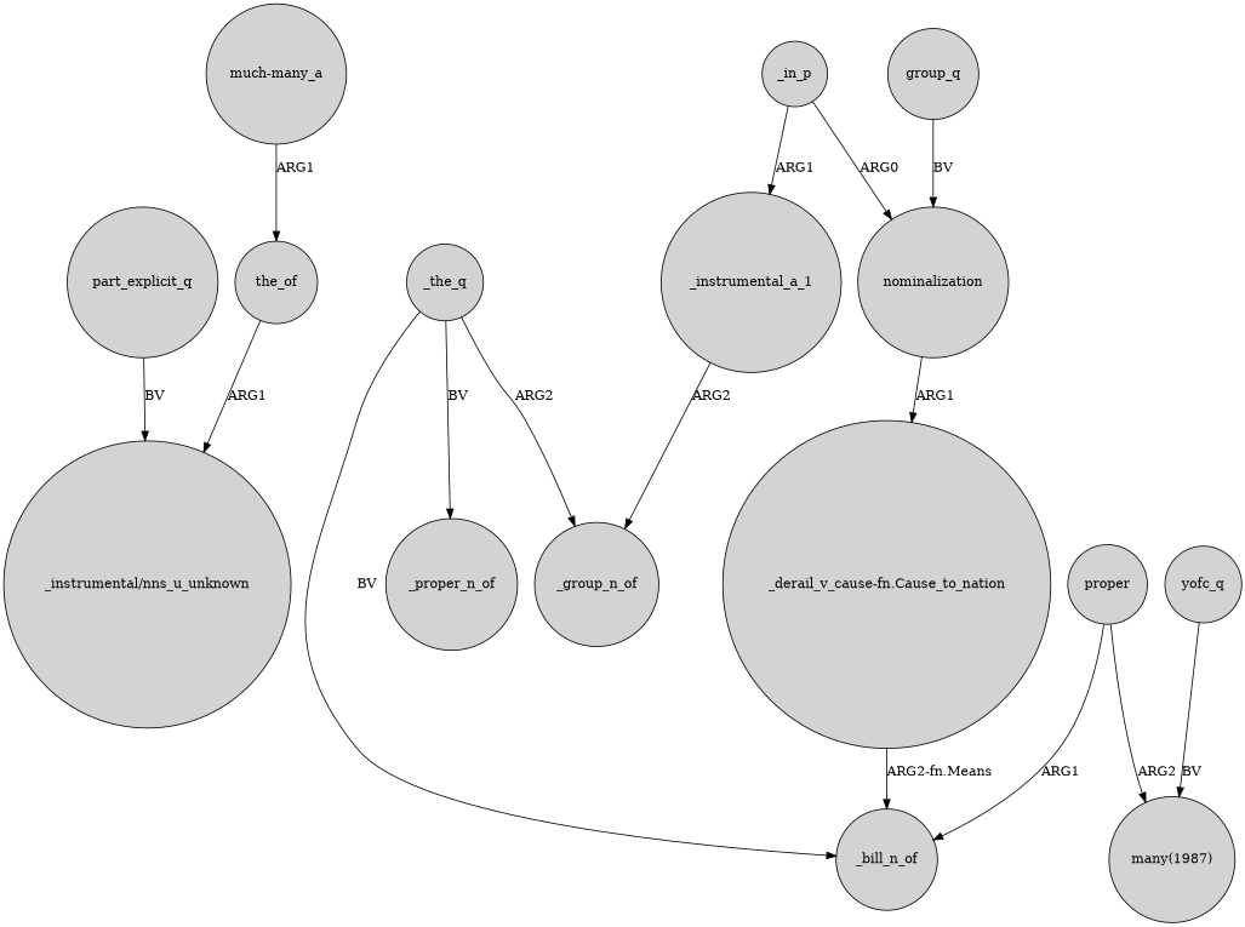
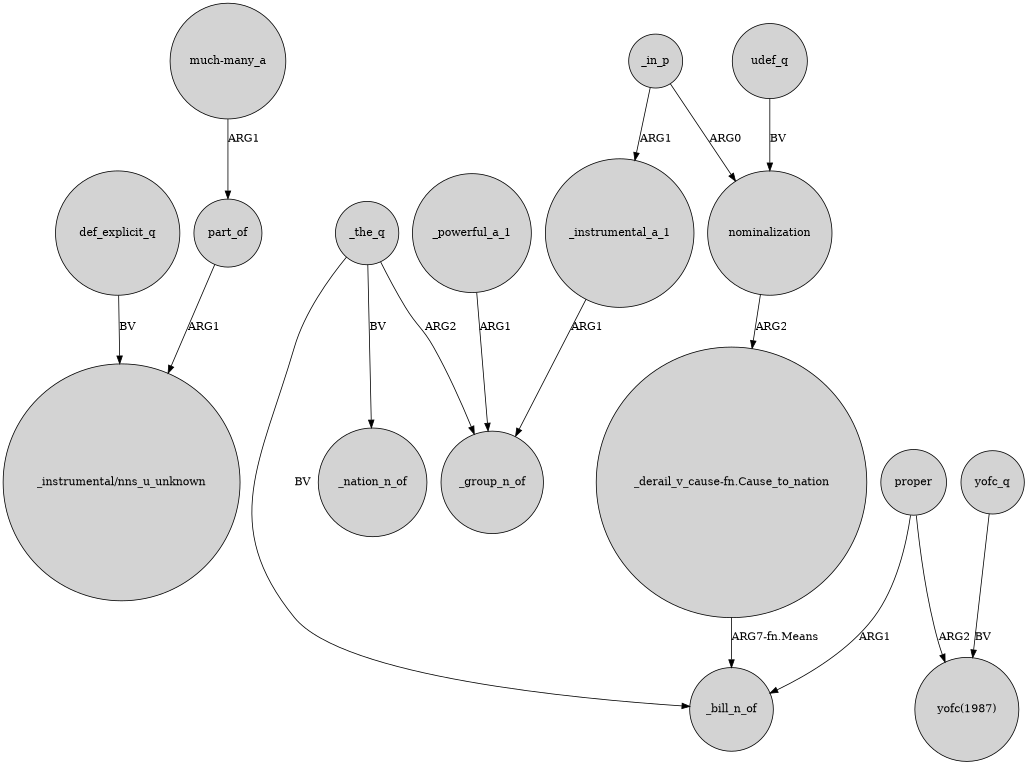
  digraph {
    node [shape=circle style=filled]
    n1 [label="_instrumental/nns_u_unknown"]
-   def_explicit_q [label=part_explicit_q]
+   def_explicit_q
    n3 [label="_derail_v_cause-fn.Cause_to_nation"]
    nominalization
    _bill_n_of
    _the_q
-   _nation_n_of [label=_proper_n_of]
+   _nation_n_of
    _group_n_of
-   udef_q [label=group_q]
-   part_of [label=the_of]
+   udef_q
+   part_of
    n11 [label=yofc_q]
-   "yofc(1987)" [label="many(1987)"]
+   "yofc(1987)"
    _instrumental_a_1
    "much-many_a"
+   _powerful_a_1
    n16 [label=proper]
    _in_p
    def_explicit_q -> n1 [label=BV]
-   n3 -> _bill_n_of [label="ARG2-fn.Means"]
-   nominalization -> n3 [label=ARG1]
+   n3 -> _bill_n_of [label="ARG7-fn.Means"]
+   nominalization -> n3 [label=ARG2]
    _the_q -> _bill_n_of [label=BV]
    _the_q -> _nation_n_of [label=BV]
    _the_q -> _group_n_of [label=ARG2]
    udef_q -> nominalization [label=BV]
    part_of -> n1 [label=ARG1]
    n11 -> "yofc(1987)" [label=BV]
-   _instrumental_a_1 -> _group_n_of [label=ARG2]
+   _instrumental_a_1 -> _group_n_of [label=ARG1]
    "much-many_a" -> part_of [label=ARG1]
+   _powerful_a_1 -> _group_n_of [label=ARG1]
    n16 -> _bill_n_of [label=ARG1]
    n16 -> "yofc(1987)" [label=ARG2]
    _in_p -> nominalization [label=ARG0]
    _in_p -> _instrumental_a_1 [label=ARG1]
  }
